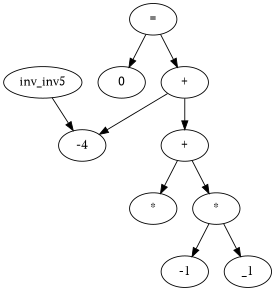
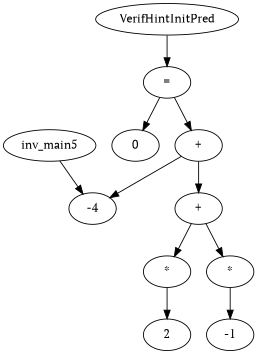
  digraph {
    fontname="PT Serif"
    node [fontname="PT Serif"]
    edge [fontname="PT Serif"]
-   n1 [label=inv_inv5]
+   n1 [label=inv_main5]
    n2 [label=-4]
+   n3 [label=VerifHintInitPred]
    n4 [label="="]
    n5 [label=0]
    n6 [label="+"]
    n7 [label="+"]
    n8 [label="*"]
    n9 [label="*"]
+   n10 [label=2]
    n11 [label=-1]
-   n12 [label=_1]
    n1 -> n2
+   n3 -> n4
    n4 -> n5
    n4 -> n6
    n6 -> n2
    n6 -> n7
    n7 -> n8
    n7 -> n9
+   n8 -> n10
    n9 -> n11
-   n9 -> n12
  }
